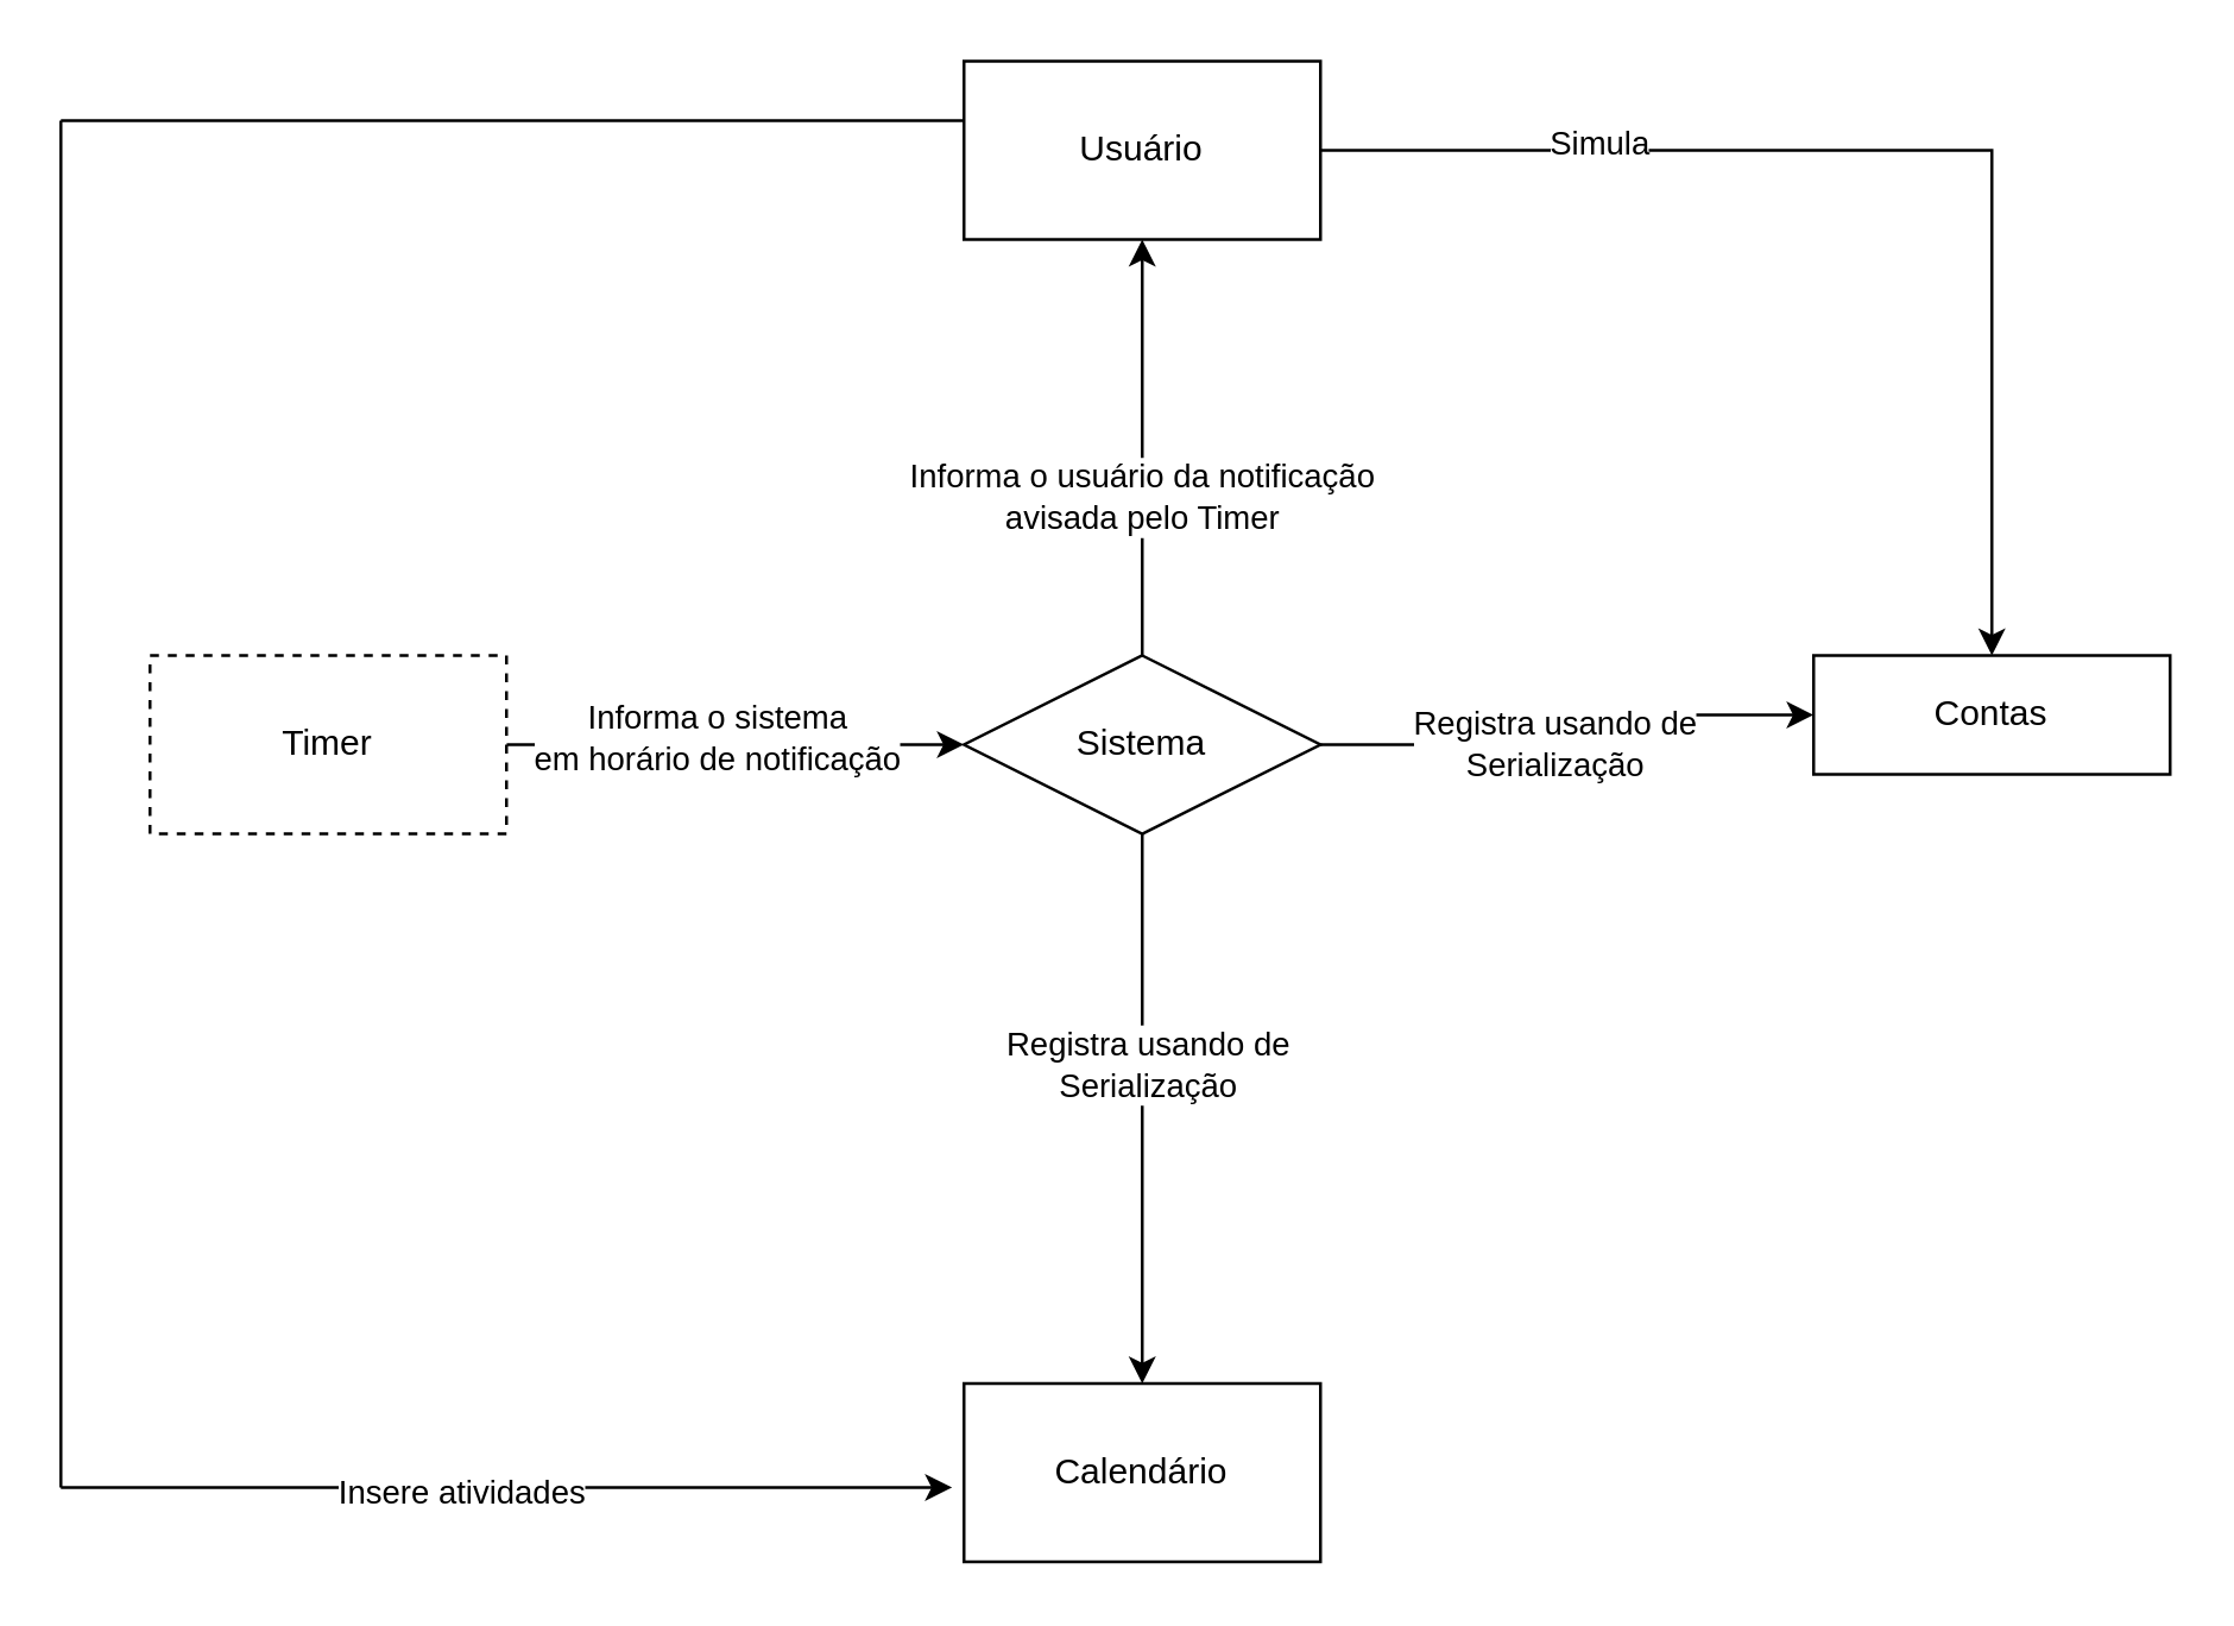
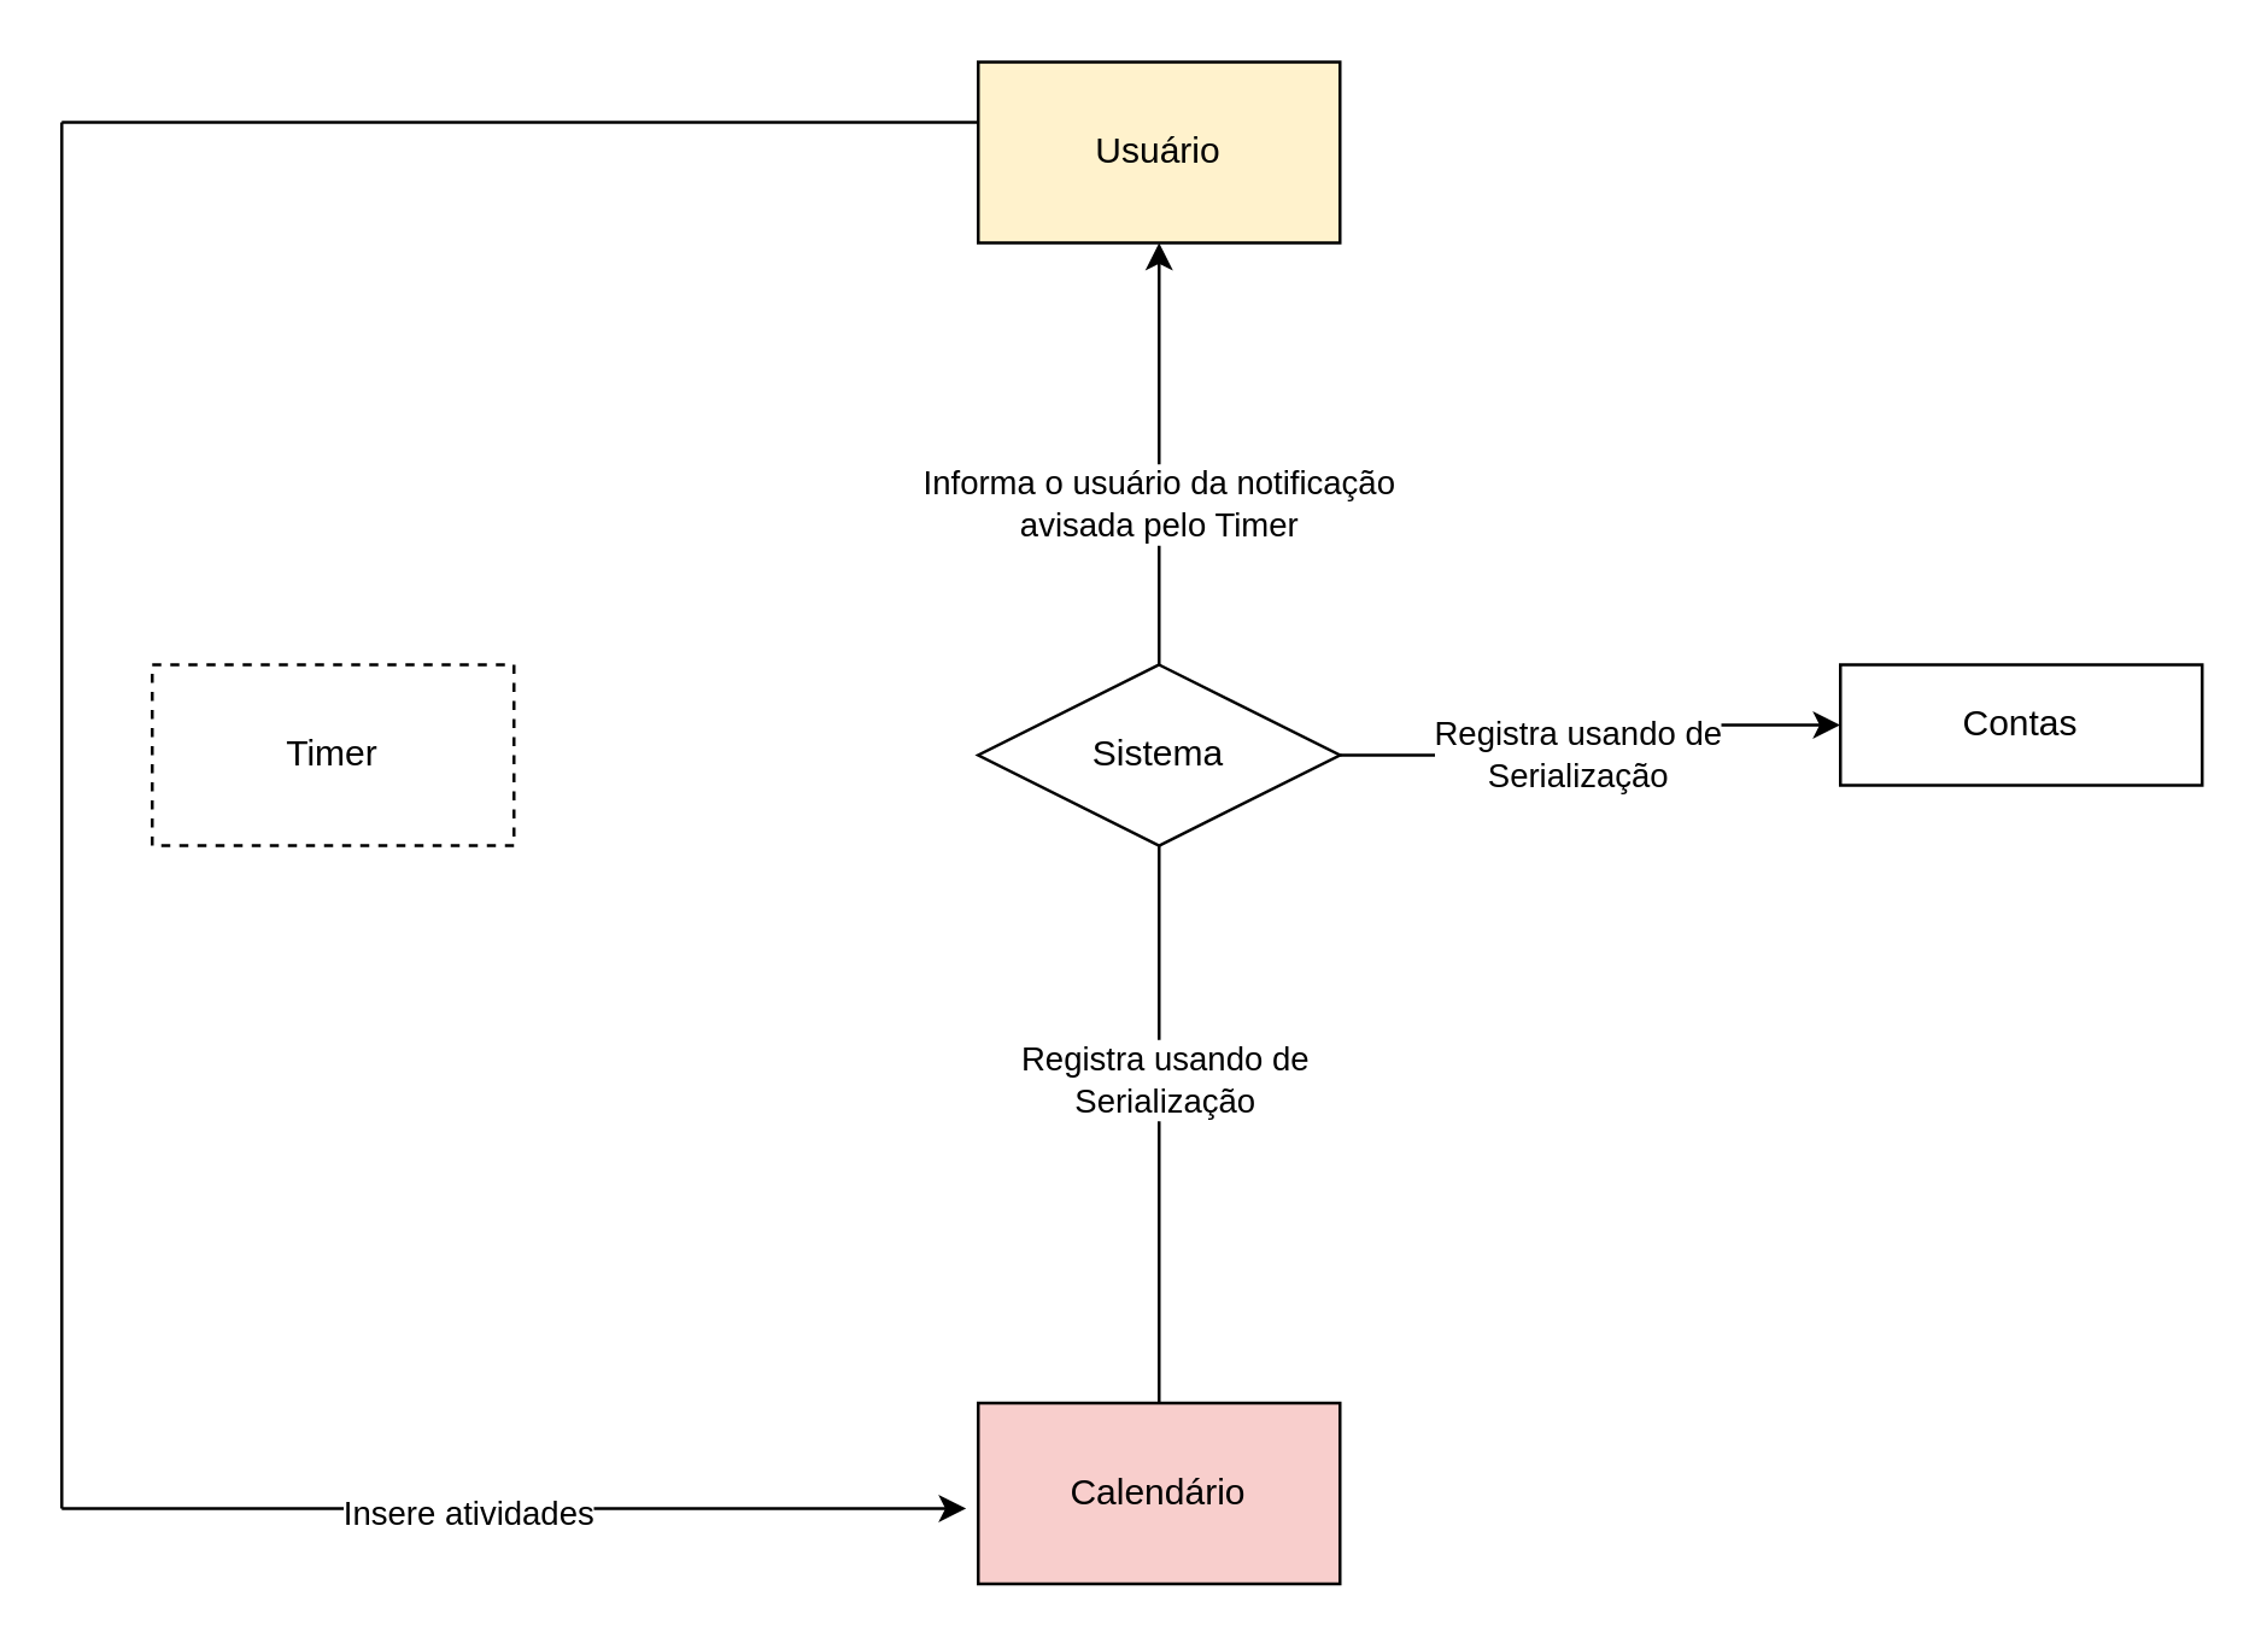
  <mxCell id="0" />
  <mxCell id="1" parent="0" />
  <mxCell id="2" style="edgeStyle=orthogonalEdgeStyle;rounded=0;orthogonalLoop=1;jettySize=auto;html=1;entryX=0.5;entryY=1;entryDx=0;entryDy=0;" edge="1" parent="1" source="8" target="11"><mxGeometry relative="1" as="geometry" /></mxCell>
  <mxCell id="3" value="Informa o usuário da notificação&lt;br&gt;avisada pelo Timer" style="edgeLabel;html=1;align=center;verticalAlign=middle;resizable=0;points=[];" vertex="1" connectable="0" parent="2"><mxGeometry x="-0.225" y="1" relative="1" as="geometry"><mxPoint as="offset" /></mxGeometry></mxCell>
  <mxCell id="4" style="edgeStyle=orthogonalEdgeStyle;rounded=0;orthogonalLoop=1;jettySize=auto;html=1;" edge="1" parent="1" source="8" target="16"><mxGeometry relative="1" as="geometry" /></mxCell>
  <mxCell id="5" value="Registra usando de&lt;br&gt;Serialização" style="edgeLabel;html=1;align=center;verticalAlign=middle;resizable=0;points=[];" vertex="1" connectable="0" parent="4"><mxGeometry x="-0.115" y="1" relative="1" as="geometry"><mxPoint as="offset" /></mxGeometry></mxCell>
- <mxCell id="6" style="edgeStyle=orthogonalEdgeStyle;rounded=0;orthogonalLoop=1;jettySize=auto;html=1;" edge="1" parent="1" source="8" target="12"><mxGeometry relative="1" as="geometry" /></mxCell>
+ <mxCell id="6" style="edgeStyle=orthogonalEdgeStyle;rounded=0;orthogonalLoop=1;jettySize=auto;html=1;endArrow=none;" edge="1" parent="1" source="8" target="12"><mxGeometry relative="1" as="geometry" /></mxCell>
  <mxCell id="7" value="Registra usando de&lt;br&gt;Serialização" style="edgeLabel;html=1;align=center;verticalAlign=middle;resizable=0;points=[];" vertex="1" connectable="0" parent="6"><mxGeometry x="-0.169" y="1" relative="1" as="geometry"><mxPoint as="offset" /></mxGeometry></mxCell>
  <mxCell id="8" value="Sistema" style="rhombus;whiteSpace=wrap;html=1;" parent="1" vertex="1"><mxGeometry x="324" y="220" width="120" height="60" as="geometry" /></mxCell>
- <mxCell id="9" style="edgeStyle=orthogonalEdgeStyle;rounded=0;orthogonalLoop=1;jettySize=auto;html=1;entryX=0.5;entryY=0;entryDx=0;entryDy=0;" edge="1" parent="1" source="11" target="16"><mxGeometry relative="1" as="geometry" /></mxCell>
- <mxCell id="10" value="Simula" style="edgeLabel;html=1;align=center;verticalAlign=middle;resizable=0;points=[];" vertex="1" connectable="0" parent="9"><mxGeometry x="-0.528" y="3" relative="1" as="geometry"><mxPoint as="offset" /></mxGeometry></mxCell>
- <mxCell id="11" value="Usuário" style="rounded=0;whiteSpace=wrap;html=1;" parent="1" vertex="1"><mxGeometry x="324" y="20" width="120" height="60" as="geometry" /></mxCell>
- <mxCell id="12" value="Calendário" style="rounded=0;whiteSpace=wrap;html=1;" parent="1" vertex="1"><mxGeometry x="324" y="465" width="120" height="60" as="geometry" /></mxCell>
- <mxCell id="13" style="edgeStyle=orthogonalEdgeStyle;rounded=0;orthogonalLoop=1;jettySize=auto;html=1;entryX=0;entryY=0.5;entryDx=0;entryDy=0;" edge="1" parent="1" source="15" target="8"><mxGeometry relative="1" as="geometry" /></mxCell>
- <mxCell id="14" value="Informa o sistema&lt;br&gt;em horário de notificação" style="edgeLabel;html=1;align=center;verticalAlign=middle;resizable=0;points=[];" vertex="1" connectable="0" parent="13"><mxGeometry x="-0.085" y="3" relative="1" as="geometry"><mxPoint as="offset" /></mxGeometry></mxCell>
+ <mxCell id="11" value="Usuário" style="rounded=0;whiteSpace=wrap;html=1;fillColor=#fff2cc;" parent="1" vertex="1"><mxGeometry x="324" y="20" width="120" height="60" as="geometry" /></mxCell>
+ <mxCell id="12" value="Calendário" style="rounded=0;whiteSpace=wrap;html=1;fillColor=#f8cecc;" parent="1" vertex="1"><mxGeometry x="324" y="465" width="120" height="60" as="geometry" /></mxCell>
  <mxCell id="15" value="Timer" style="rounded=0;whiteSpace=wrap;html=1;dashed=1;" parent="1" vertex="1"><mxGeometry x="50" y="220" width="120" height="60" as="geometry" /></mxCell>
  <mxCell id="16" value="Contas" style="rounded=0;whiteSpace=wrap;html=1;" parent="1" vertex="1"><mxGeometry x="610" y="220" width="120" height="40" as="geometry" /></mxCell>
  <mxCell id="17" value="" style="endArrow=none;html=1;rounded=0;" edge="1" parent="1"><mxGeometry width="50" height="50" relative="1" as="geometry"><mxPoint x="20" y="40" as="sourcePoint" /><mxPoint x="324" y="40" as="targetPoint" /></mxGeometry></mxCell>
  <mxCell id="18" value="" style="endArrow=none;html=1;rounded=0;" edge="1" parent="1"><mxGeometry width="50" height="50" relative="1" as="geometry"><mxPoint x="20" y="500" as="sourcePoint" /><mxPoint x="20" y="40" as="targetPoint" /></mxGeometry></mxCell>
  <mxCell id="19" value="" style="endArrow=classic;html=1;rounded=0;" edge="1" parent="1"><mxGeometry width="50" height="50" relative="1" as="geometry"><mxPoint x="20" y="500" as="sourcePoint" /><mxPoint x="320" y="500" as="targetPoint" /></mxGeometry></mxCell>
  <mxCell id="20" value="Insere atividades" style="edgeLabel;html=1;align=center;verticalAlign=middle;resizable=0;points=[];" vertex="1" connectable="0" parent="19"><mxGeometry x="-0.104" y="-1" relative="1" as="geometry"><mxPoint as="offset" /></mxGeometry></mxCell>
